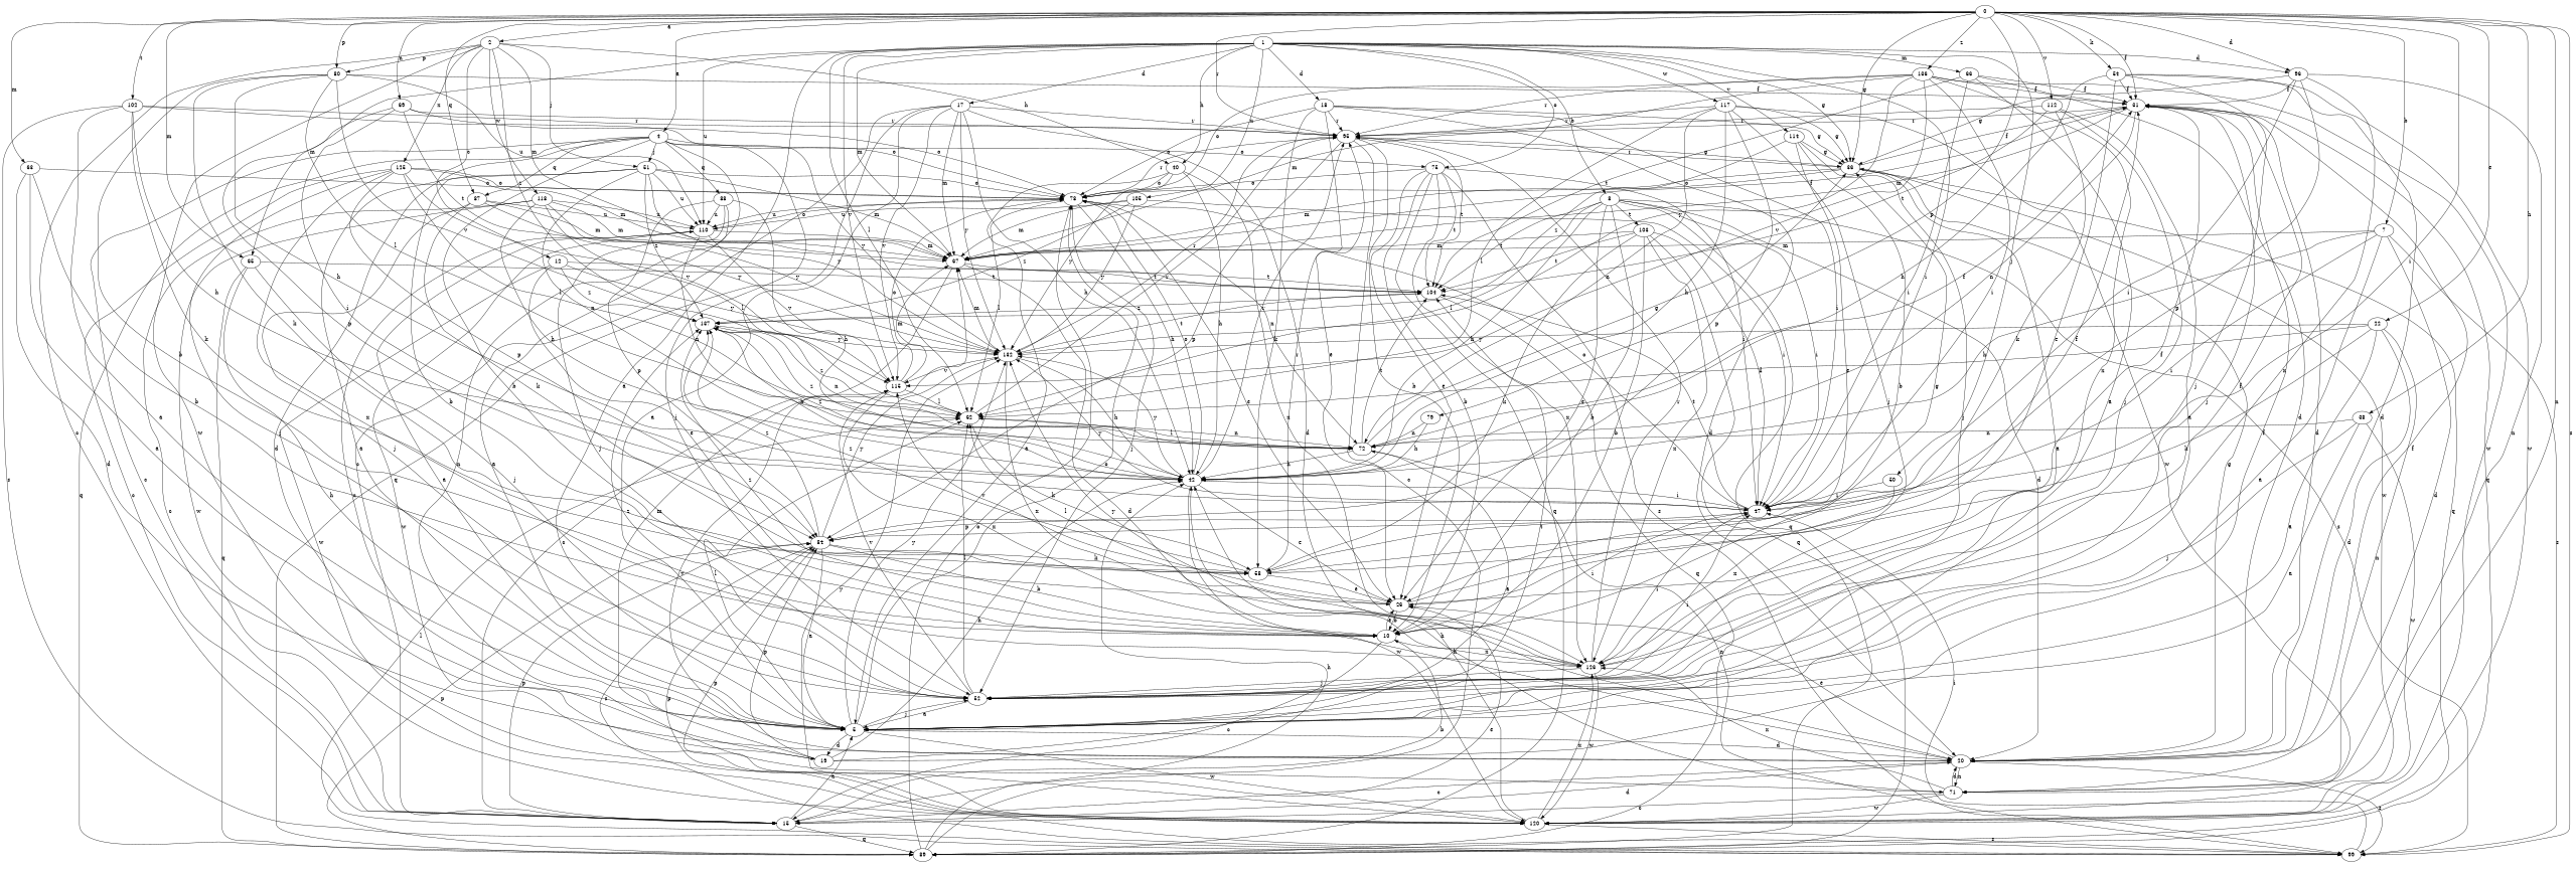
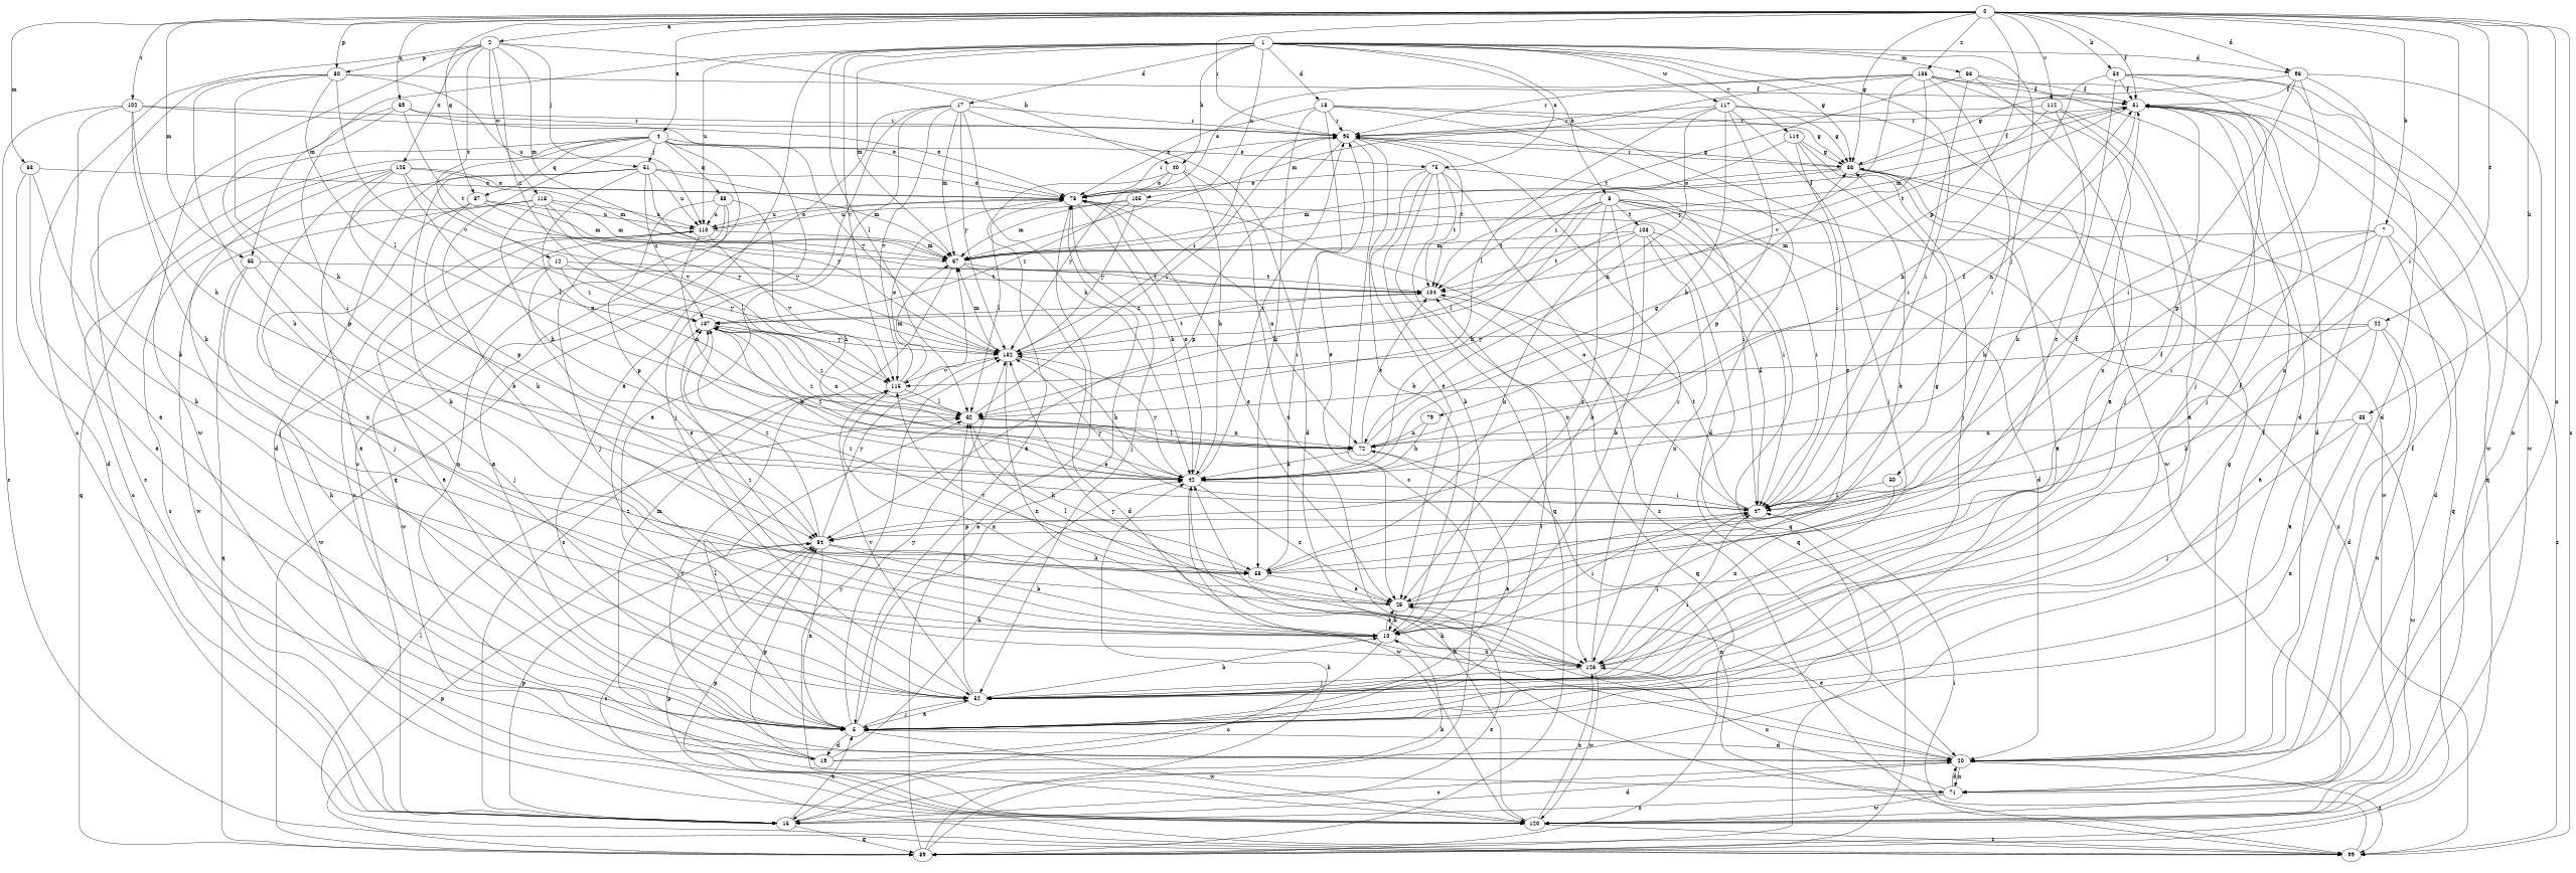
  strict digraph {
    0
    2
    4
    7
    n5 [label=96]
    22
    31
    36
    38
    47
    54
    63
    65
    69
    71
    79
    80
    87
    95
    99
    102
    112
    136
    40
    67
    12
    15
    51
    118
    120
    125
    137
    75
    10
    19
    52
    88
    89
    132
    5
    20
    42
    126
    84
    62
    58
    72
    78
    104
    26
    110
    115
    1
    8
    17
    18
    50
    66
    105
    114
    117
    103
    0 -> 2 [label=a]
    0 -> 4 [label=a]
    0 -> 7 [label=b]
    0 -> n5 [label=d]
    0 -> 22 [label=e]
    0 -> 31 [label=f]
    0 -> 36 [label=g]
    0 -> 38 [label=h]
    0 -> 47 [label=i]
    0 -> 54 [label=k]
    0 -> 63 [label=m]
    0 -> 65 [label=m]
    0 -> 69 [label=n]
    0 -> 71 [label=n]
    0 -> 79 [label=p]
    0 -> 80 [label=p]
    0 -> 87 [label=q]
    0 -> 95 [label=r]
    0 -> 99 [label=s]
    0 -> 102 [label=t]
    0 -> 112 [label=v]
    0 -> 136 [label=z]
    2 -> 80 [label=p]
    2 -> 40 [label=h]
    2 -> 67 [label=m]
    2 -> 12 [label=c]
    2 -> 15 [label=c]
    2 -> 51 [label=j]
    2 -> 118 [label=w]
    2 -> 120 [label=w]
    2 -> 125 [label=x]
    2 -> 137 [label=z]
    4 -> 71 [label=n]
    4 -> 87 [label=q]
    4 -> 15 [label=c]
    4 -> 51 [label=j]
    4 -> 75 [label=o]
    4 -> 10 [label=b]
    4 -> 19 [label=d]
    4 -> 52 [label=j]
    4 -> 88 [label=q]
    4 -> 89 [label=q]
    4 -> 132 [label=y]
    7 -> 47 [label=i]
    7 -> 99 [label=s]
    7 -> 67 [label=m]
    7 -> 5 [label=a]
    7 -> 20 [label=d]
    7 -> 42 [label=h]
    n5 -> 31 [label=f]
    n5 -> 36 [label=g]
    n5 -> 47 [label=i]
    n5 -> 71 [label=n]
    n5 -> 126 [label=x]
    n5 -> 84 [label=p]
    22 -> 71 [label=n]
    22 -> 132 [label=y]
    22 -> 5 [label=a]
    22 -> 20 [label=d]
    22 -> 62 [label=l]
    22 -> 58 [label=k]
    31 -> 95 [label=r]
    31 -> 67 [label=m]
    31 -> 52 [label=j]
    31 -> 89 [label=q]
    31 -> 20 [label=d]
    31 -> 72 [label=n]
    36 -> 31 [label=f]
    36 -> 95 [label=r]
    36 -> 67 [label=m]
    36 -> 120 [label=w]
    36 -> 89 [label=q]
    36 -> 5 [label=a]
    36 -> 78 [label=o]
    38 -> 120 [label=w]
    38 -> 52 [label=j]
    38 -> 5 [label=a]
    38 -> 72 [label=n]
    47 -> 132 [label=y]
    47 -> 84 [label=p]
    47 -> 78 [label=o]
    47 -> 104 [label=t]
    54 -> 31 [label=f]
    54 -> 120 [label=w]
    54 -> 52 [label=j]
    54 -> 20 [label=d]
    54 -> 42 [label=h]
    54 -> 26 [label=e]
    63 -> 10 [label=b]
    63 -> 5 [label=a]
    63 -> 20 [label=d]
    63 -> 78 [label=o]
    65 -> 52 [label=j]
    65 -> 89 [label=q]
    65 -> 5 [label=h]
    65 -> 104 [label=t]
    69 -> 47 [label=i]
    69 -> 95 [label=r]
    69 -> 84 [label=p]
    69 -> 78 [label=o]
    69 -> 104 [label=t]
    71 -> 31 [label=f]
    71 -> 15 [label=c]
    71 -> 120 [label=w]
    71 -> 20 [label=d]
    71 -> 42 [label=h]
    71 -> 126 [label=x]
    79 -> 42 [label=h]
    79 -> 72 [label=n]
    80 -> 31 [label=f]
    80 -> 10 [label=b]
    80 -> 42 [label=h]
    80 -> 62 [label=l]
    80 -> 58 [label=k]
    80 -> 110 [label=u]
    80 -> 115 [label=v]
    87 -> 67 [label=m]
    87 -> 52 [label=j]
    87 -> 132 [label=y]
    87 -> 58 [label=k]
    87 -> 110 [label=u]
    95 -> 36 [label=g]
    95 -> 15 [label=c]
    95 -> 10 [label=b]
    95 -> 84 [label=p]
    95 -> 104 [label=t]
    99 -> 47 [label=i]
    99 -> 84 [label=p]
    99 -> 62 [label=l]
    99 -> 72 [label=n]
    102 -> 95 [label=r]
    102 -> 99 [label=s]
    102 -> 5 [label=a]
    102 -> 42 [label=h]
    102 -> 58 [label=k]
    102 -> 78 [label=o]
    112 -> 95 [label=r]
    112 -> 52 [label=j]
    112 -> 5 [label=a]
    112 -> 58 [label=k]
    112 -> 104 [label=t]
    136 -> 31 [label=f]
    136 -> 47 [label=i]
    136 -> 95 [label=r]
    136 -> 67 [label=m]
    136 -> 120 [label=w]
    136 -> 132 [label=y]
    136 -> 126 [label=x]
    136 -> 78 [label=o]
    136 -> 115 [label=v]
    40 -> 132 [label=y]
    40 -> 5 [label=a]
    40 -> 42 [label=h]
    40 -> 126 [label=x]
    40 -> 78 [label=o]
    67 -> 31 [label=f]
    67 -> 15 [label=c]
    67 -> 20 [label=d]
    67 -> 104 [label=t]
    12 -> 120 [label=w]
    12 -> 137 [label=z]
    12 -> 132 [label=y]
    12 -> 104 [label=t]
    12 -> 26 [label=e]
    15 -> 10 [label=b]
    15 -> 89 [label=q]
    15 -> 5 [label=a]
    15 -> 20 [label=d]
    15 -> 84 [label=p]
    51 -> 67 [label=m]
    51 -> 137 [label=z]
    51 -> 10 [label=b]
    51 -> 132 [label=y]
    51 -> 5 [label=a]
    51 -> 72 [label=n]
    51 -> 78 [label=o]
    51 -> 110 [label=u]
    118 -> 67 [label=m]
    118 -> 15 [label=c]
    118 -> 120 [label=w]
    118 -> 132 [label=y]
    118 -> 42 [label=h]
    118 -> 62 [label=l]
    118 -> 110 [label=u]
    120 -> 99 [label=s]
    120 -> 132 [label=y]
    120 -> 42 [label=h]
    120 -> 126 [label=x]
    120 -> 84 [label=p]
    125 -> 67 [label=m]
    125 -> 15 [label=c]
    125 -> 52 [label=j]
    125 -> 126 [label=x]
    125 -> 84 [label=p]
    125 -> 62 [label=l]
    125 -> 78 [label=o]
    125 -> 115 [label=v]
    137 -> 132 [label=y]
    137 -> 42 [label=h]
    137 -> 72 [label=n]
    75 -> 47 [label=i]
    75 -> 99 [label=s]
    75 -> 10 [label=b]
    75 -> 89 [label=q]
    75 -> 126 [label=x]
    75 -> 78 [label=o]
    75 -> 104 [label=t]
    75 -> 26 [label=e]
    10 -> 47 [label=i]
    10 -> 15 [label=c]
    10 -> 137 [label=z]
    10 -> 126 [label=x]
    10 -> 26 [label=e]
    19 -> 31 [label=f]
    19 -> 67 [label=m]
    19 -> 42 [label=h]
    19 -> 84 [label=p]
    19 -> 104 [label=t]
    19 -> 110 [label=u]
    52 -> 47 [label=i]
    52 -> 137 [label=z]
+   52 -> 10 [label=b]
    52 -> 5 [label=a]
    52 -> 62 [label=l]
    52 -> 115 [label=v]
    88 -> 52 [label=j]
    88 -> 5 [label=a]
    88 -> 42 [label=h]
    88 -> 84 [label=p]
    88 -> 110 [label=u]
    89 -> 42 [label=h]
    89 -> 84 [label=p]
    89 -> 78 [label=o]
    89 -> 26 [label=e]
    132 -> 95 [label=r]
    132 -> 67 [label=m]
    132 -> 42 [label=h]
    132 -> 126 [label=x]
    132 -> 104 [label=t]
    132 -> 115 [label=v]
    5 -> 120 [label=w]
    5 -> 19 [label=d]
    5 -> 52 [label=j]
    5 -> 132 [label=y]
    5 -> 20 [label=d]
    5 -> 62 [label=l]
    5 -> 78 [label=o]
    20 -> 36 [label=g]
    20 -> 71 [label=n]
    20 -> 99 [label=s]
    20 -> 15 [label=c]
    20 -> 26 [label=e]
    20 -> 115 [label=v]
    42 -> 47 [label=i]
    42 -> 95 [label=r]
    42 -> 120 [label=w]
    42 -> 137 [label=z]
    42 -> 132 [label=y]
    42 -> 78 [label=o]
    42 -> 26 [label=e]
    126 -> 31 [label=f]
    126 -> 47 [label=i]
    126 -> 95 [label=r]
    126 -> 120 [label=w]
    126 -> 52 [label=j]
    126 -> 132 [label=y]
    84 -> 99 [label=s]
    84 -> 137 [label=z]
    84 -> 10 [label=b]
    84 -> 132 [label=y]
    84 -> 5 [label=a]
    84 -> 58 [label=k]
    62 -> 95 [label=r]
    62 -> 137 [label=z]
    62 -> 58 [label=k]
    62 -> 72 [label=n]
    58 -> 31 [label=f]
    58 -> 95 [label=r]
    58 -> 137 [label=z]
    58 -> 26 [label=e]
    72 -> 31 [label=f]
    72 -> 36 [label=g]
    72 -> 137 [label=z]
    72 -> 5 [label=a]
    72 -> 42 [label=h]
    72 -> 62 [label=l]
    72 -> 104 [label=t]
    78 -> 95 [label=r]
    78 -> 52 [label=j]
    78 -> 42 [label=h]
    78 -> 62 [label=l]
    78 -> 72 [label=n]
    78 -> 26 [label=e]
    78 -> 110 [label=u]
    104 -> 137 [label=z]
    104 -> 89 [label=q]
    26 -> 31 [label=f]
    26 -> 36 [label=g]
    26 -> 10 [label=b]
    26 -> 62 [label=l]
    26 -> 115 [label=v]
    110 -> 67 [label=m]
    110 -> 120 [label=w]
    110 -> 5 [label=a]
    110 -> 72 [label=n]
    110 -> 78 [label=o]
    110 -> 115 [label=v]
    115 -> 67 [label=m]
    115 -> 126 [label=x]
    115 -> 62 [label=l]
    115 -> 78 [label=o]
    1 -> n5 [label=d]
    1 -> 36 [label=g]
    1 -> 47 [label=i]
    1 -> 65 [label=m]
    1 -> 40 [label=h]
    1 -> 67 [label=m]
    1 -> 75 [label=o]
    1 -> 5 [label=a]
    1 -> 62 [label=l]
    1 -> 110 [label=u]
    1 -> 115 [label=v]
    1 -> 8 [label=b]
    1 -> 17 [label=d]
    1 -> 18 [label=d]
    1 -> 50 [label=j]
    1 -> 66 [label=m]
    1 -> 105 [label=u]
    1 -> 114 [label=v]
    1 -> 117 [label=w]
    8 -> 47 [label=i]
    8 -> 99 [label=s]
    8 -> 10 [label=b]
    8 -> 89 [label=q]
    8 -> 20 [label=d]
    8 -> 42 [label=h]
    8 -> 62 [label=l]
    8 -> 104 [label=t]
    8 -> 26 [label=e]
    8 -> 103 [label=t]
    17 -> 95 [label=r]
    17 -> 67 [label=m]
    17 -> 15 [label=c]
    17 -> 89 [label=q]
    17 -> 132 [label=y]
    17 -> 5 [label=a]
    17 -> 20 [label=d]
    17 -> 42 [label=h]
    17 -> 115 [label=v]
    18 -> 36 [label=g]
    18 -> 47 [label=i]
    18 -> 95 [label=r]
    18 -> 20 [label=d]
    18 -> 58 [label=k]
    18 -> 78 [label=o]
    18 -> 26 [label=e]
    50 -> 47 [label=i]
    50 -> 126 [label=x]
    66 -> 31 [label=f]
    66 -> 47 [label=i]
    66 -> 5 [label=a]
    66 -> 20 [label=d]
    66 -> 104 [label=t]
    105 -> 47 [label=i]
    105 -> 67 [label=m]
    105 -> 137 [label=z]
    105 -> 132 [label=y]
    105 -> 110 [label=u]
    114 -> 36 [label=g]
    114 -> 137 [label=z]
    114 -> 10 [label=b]
    114 -> 52 [label=j]
    114 -> 26 [label=e]
    117 -> 36 [label=g]
    117 -> 95 [label=r]
    117 -> 120 [label=w]
    117 -> 52 [label=j]
    117 -> 42 [label=h]
    117 -> 84 [label=p]
    117 -> 62 [label=l]
    117 -> 72 [label=n]
    103 -> 47 [label=i]
    103 -> 67 [label=m]
    103 -> 10 [label=b]
    103 -> 89 [label=q]
    103 -> 126 [label=x]
    103 -> 58 [label=k]
    103 -> 104 [label=t]
  }
